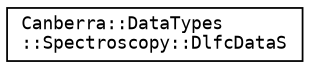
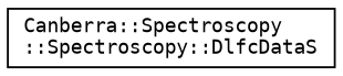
  digraph {
    rankdir=TB
    fontname="DejaVu Sans Mono"
-   n1 [color=black fillcolor=white fontname="DejaVu Sans Mono" fontsize=10 height=0.2 label="Canberra::DataTypes\l::Spectroscopy::DlfcDataS" shape=record style=filled width=0.4]
+   n1 [color=black fillcolor=white fontname="DejaVu Sans Mono" fontsize=10 height=0.2 label="Canberra::Spectroscopy\l::Spectroscopy::DlfcDataS" shape=record style=filled width=0.4]
  }
